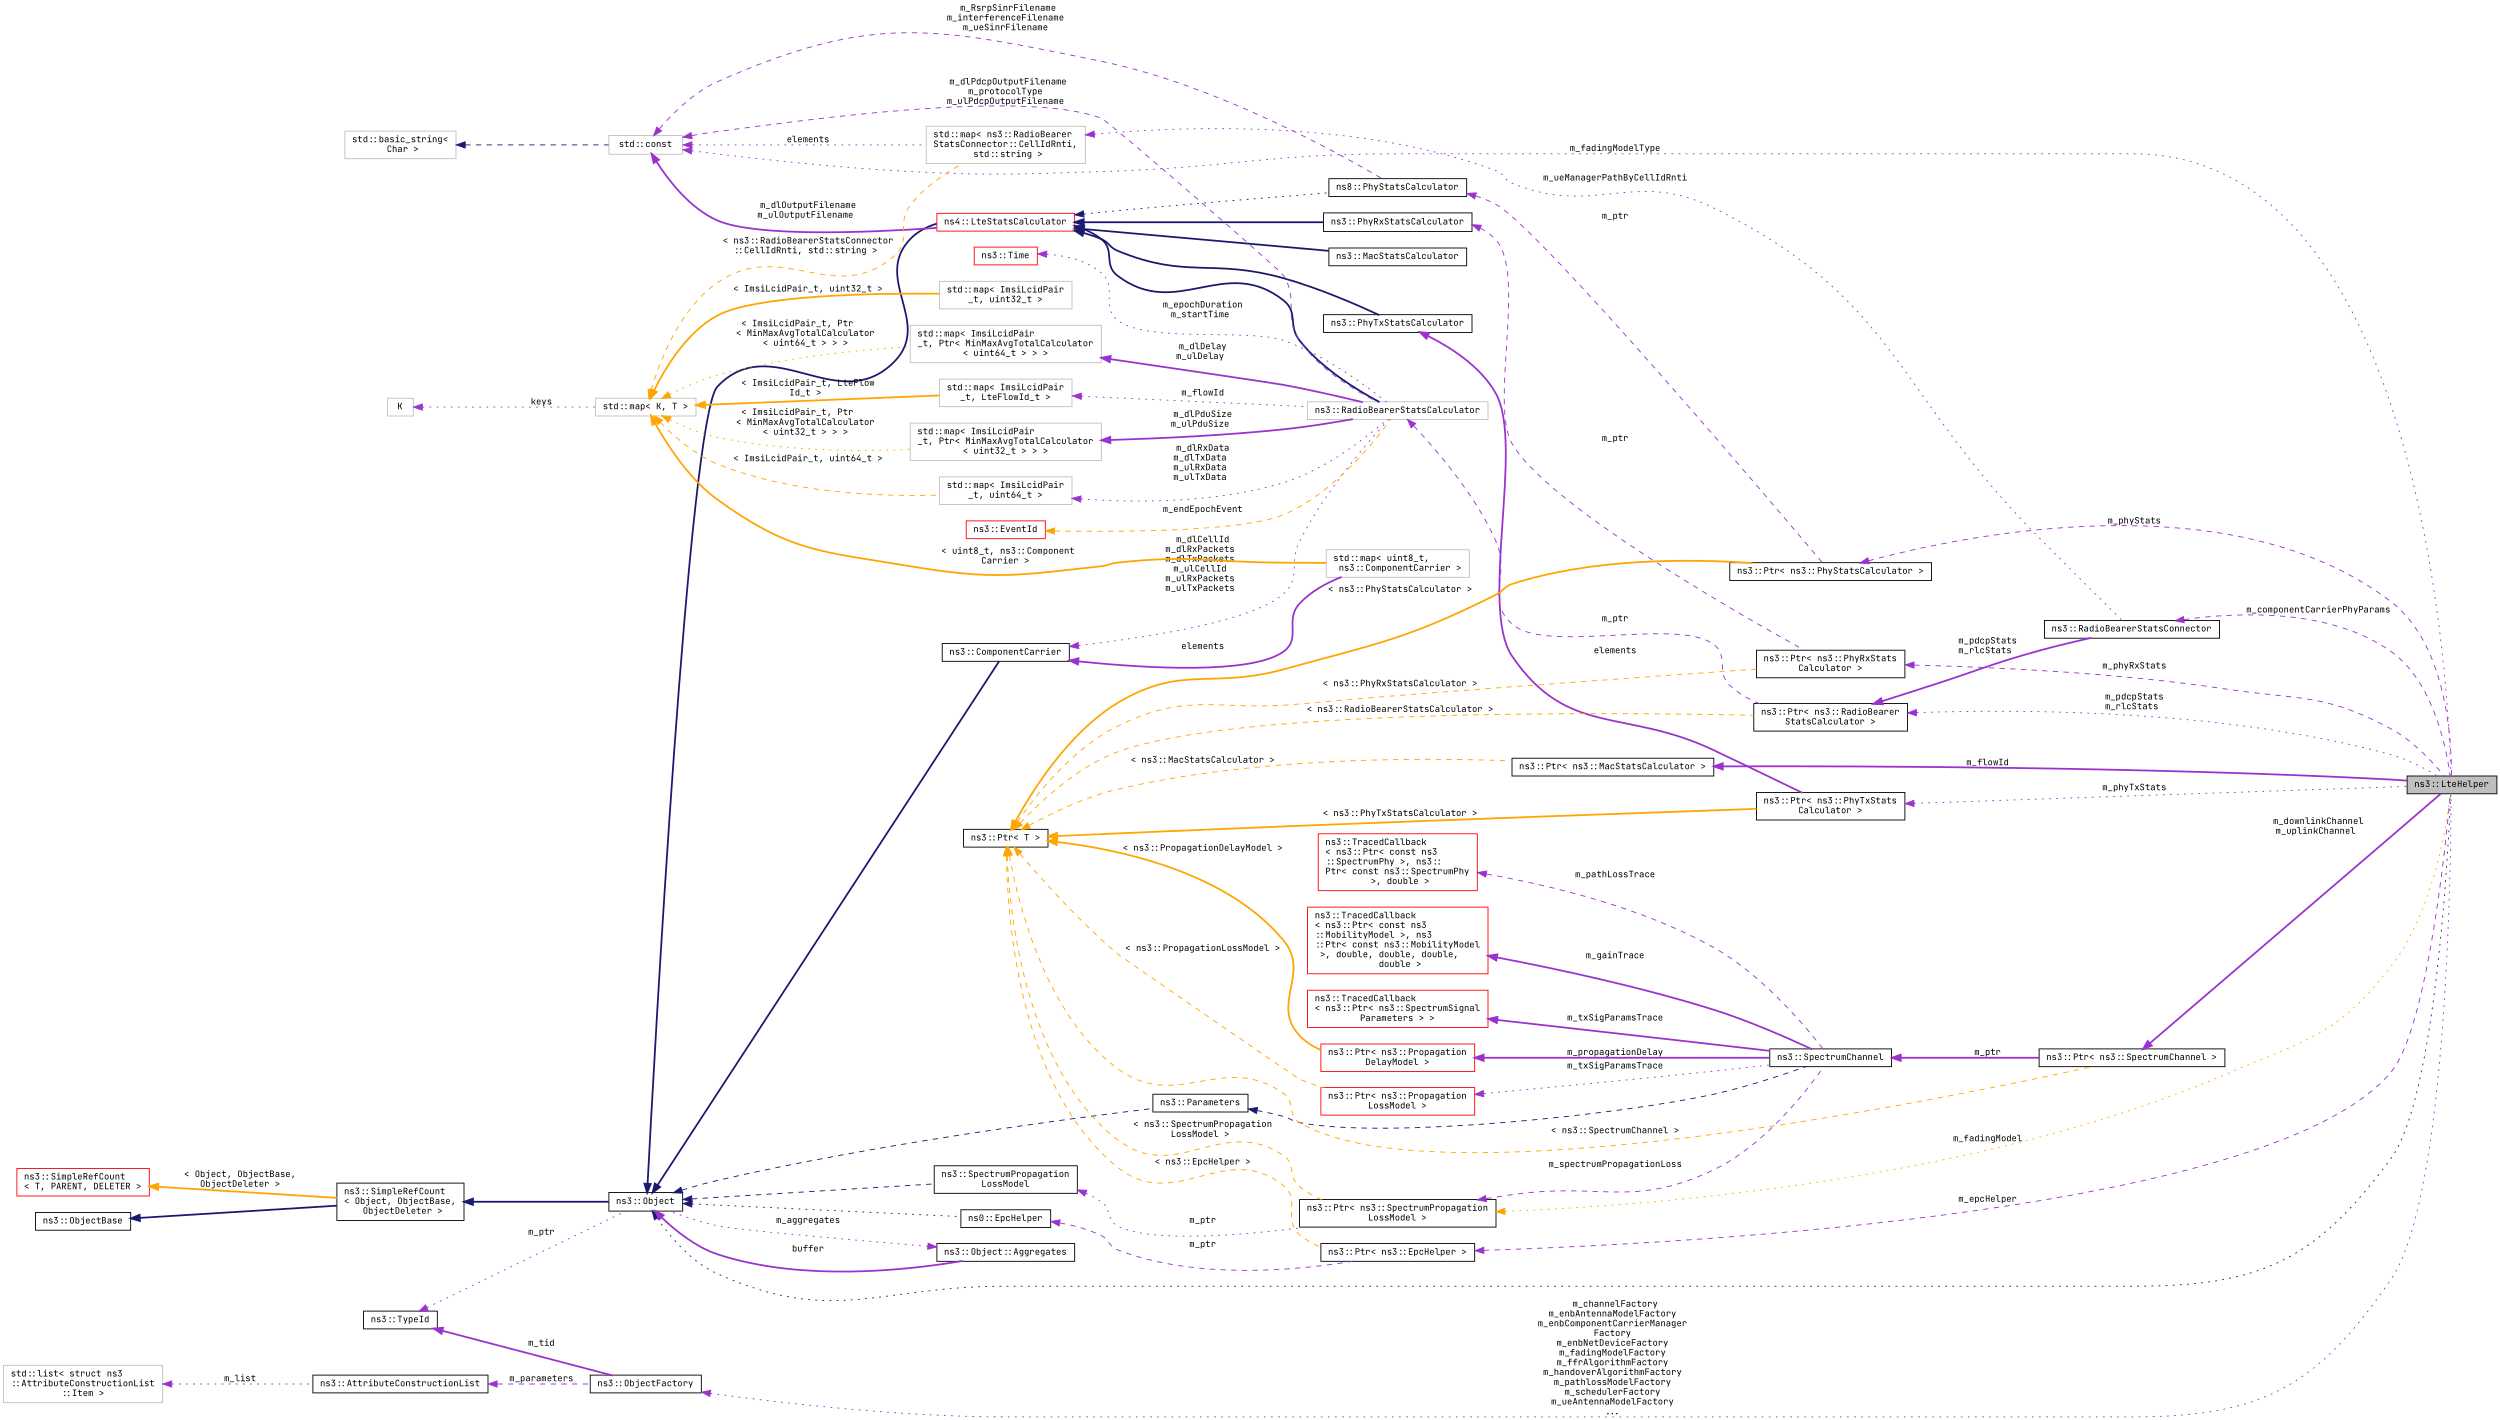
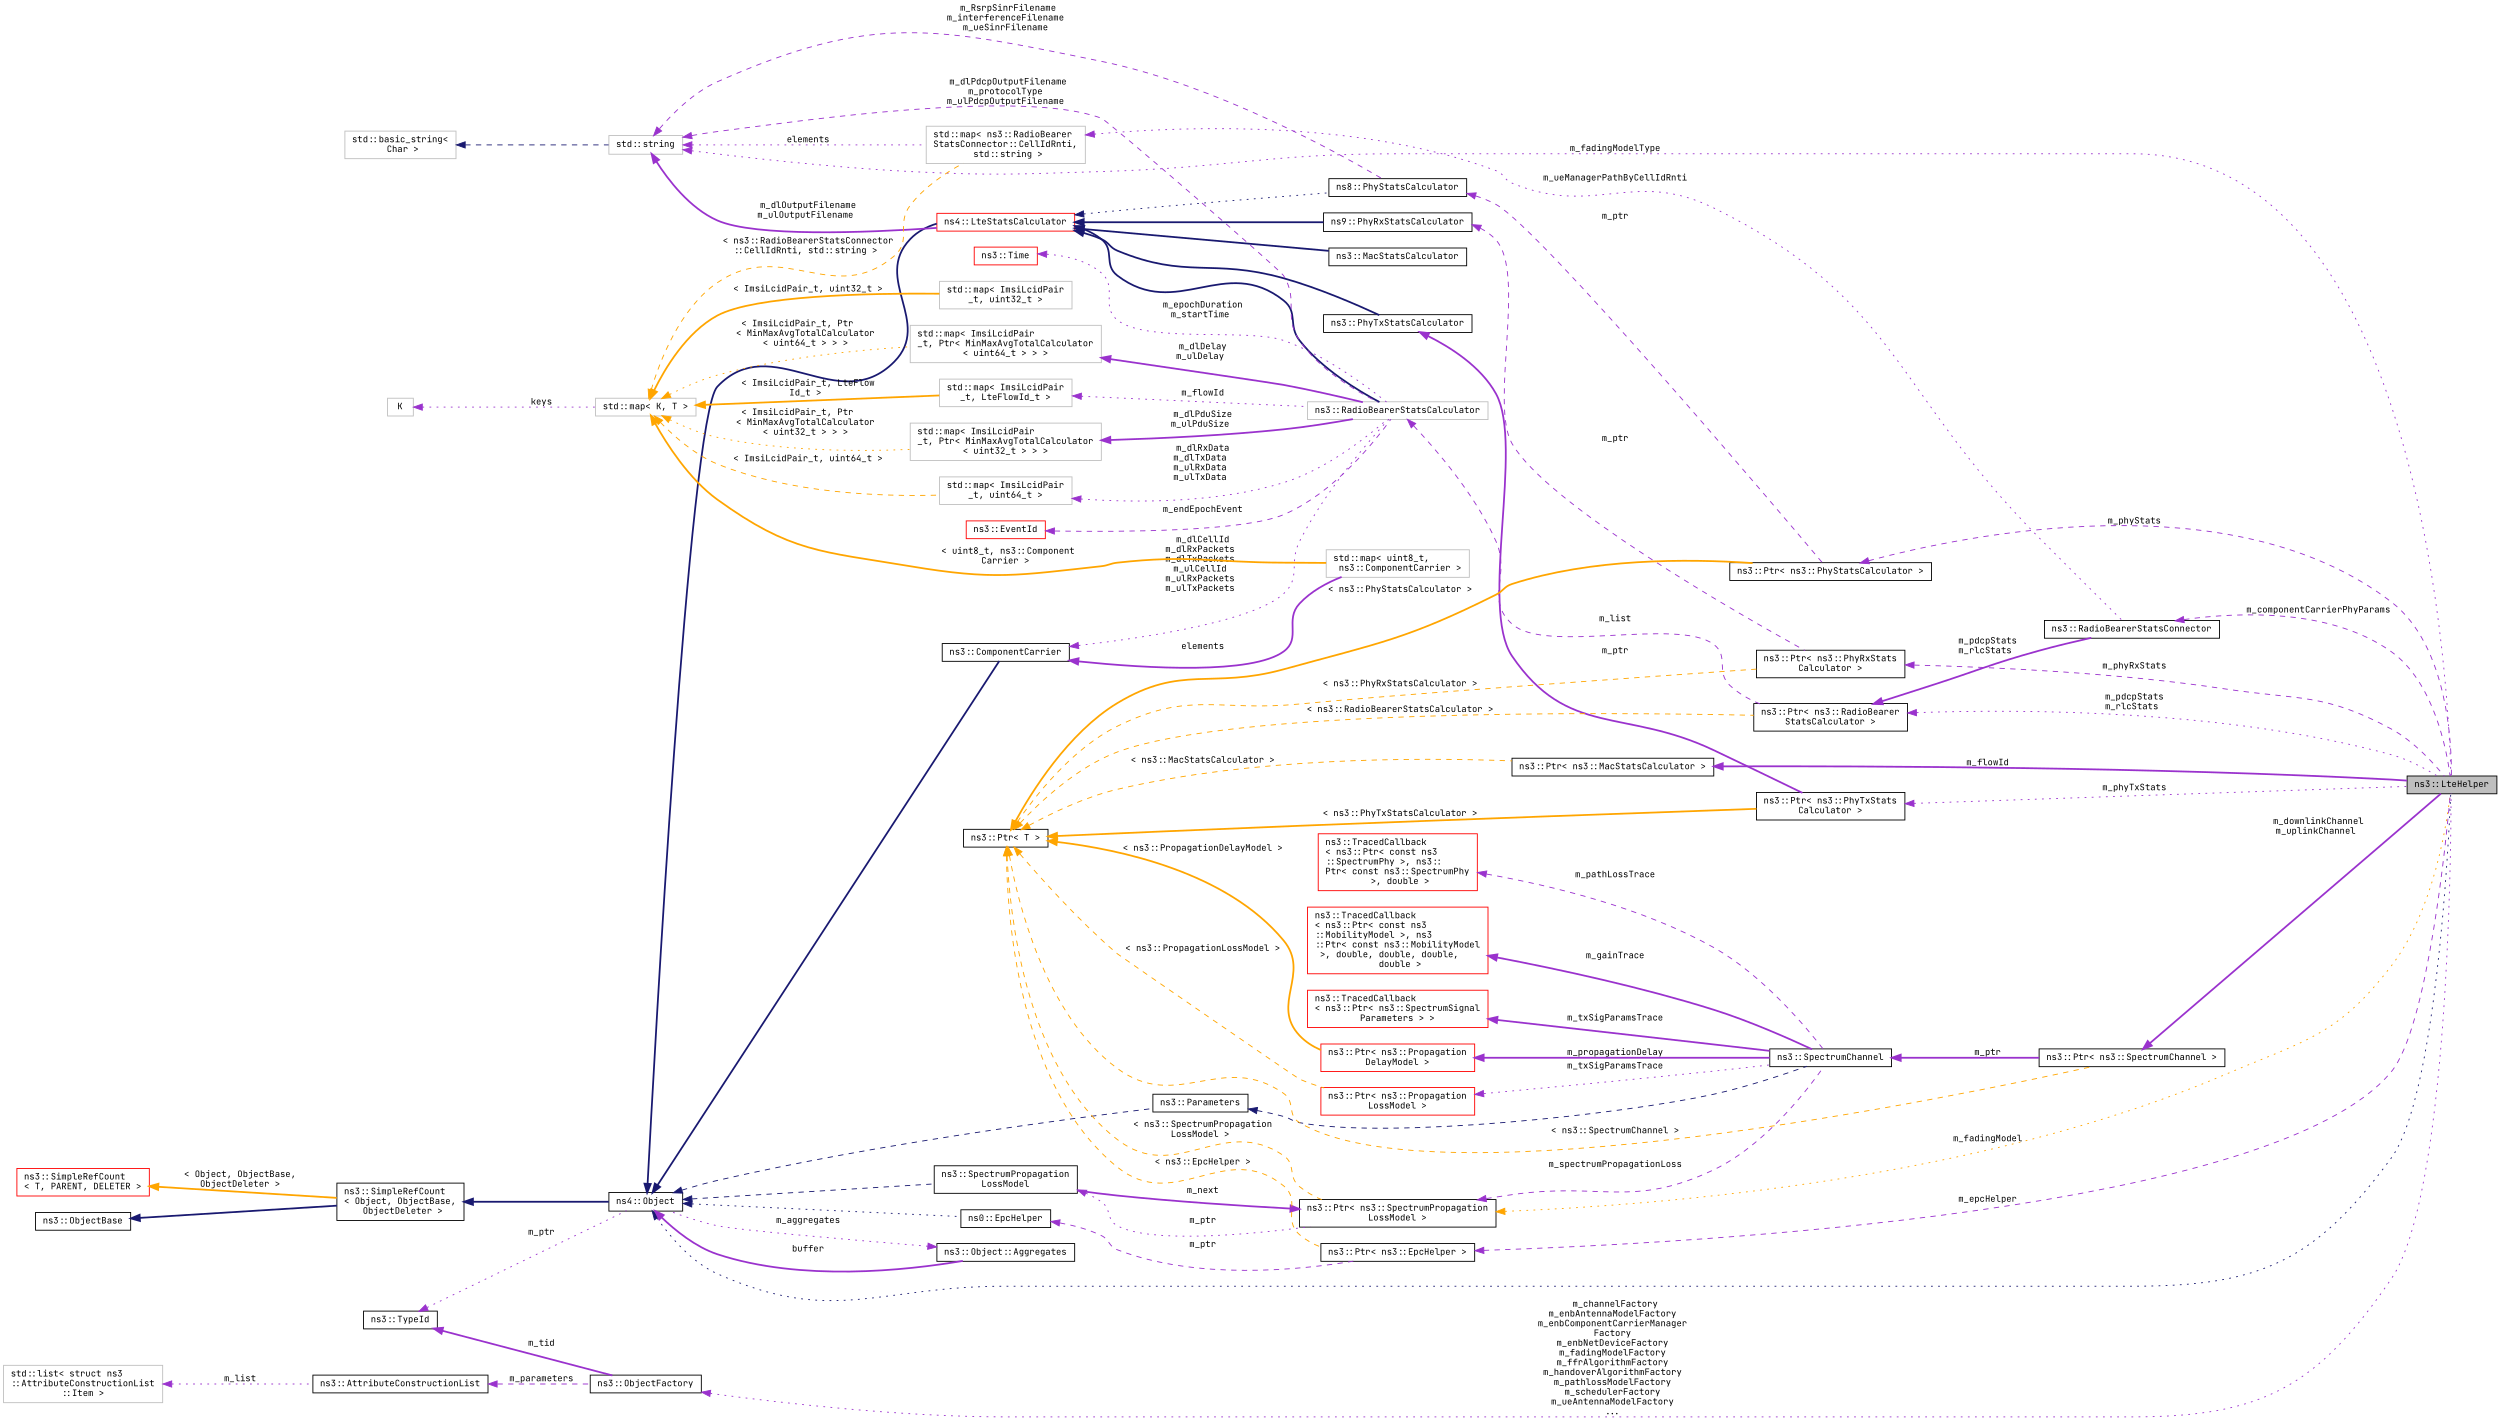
  digraph {
    fontname="JetBrains Mono"
    rankdir=LR
    node [color=black fillcolor=white fontname="JetBrains Mono" fontsize=10 shape=record style=filled]
    edge [color=darkorchid3 dir=back fontname="JetBrains Mono" fontsize=10 labelfontname=Helvetica labelfontsize=10 style=bold]
    n1 [fillcolor=grey75 fontcolor=black height=0.2 label="ns3::LteHelper" width=0.4]
-   n2 [height=0.2 label="ns3::Object" width=0.4]
+   n2 [height=0.2 label="ns4::Object" width=0.4]
    n3 [height=0.2 label="ns3::Object::Aggregates" width=0.4]
    n4 [height=0.2 label="ns3::Parameters" width=0.4]
    n5 [height=0.2 label="ns3::SpectrumPropagation\lLossModel" width=0.4]
    n6 [color=red height=0.2 label="ns4::LteStatsCalculator" width=0.4]
    n7 [height=0.2 label="ns0::EpcHelper" width=0.4]
    n8 [height=0.2 label="ns3::ComponentCarrier" width=0.4]
    n9 [height=0.2 label="ns3::SpectrumChannel" width=0.4]
    n10 [height=0.2 label="ns3::Ptr\< ns3::SpectrumPropagation\lLossModel \>" width=0.4]
    n11 [color=grey75 height=0.2 label="ns3::RadioBearerStatsCalculator" width=0.4]
    n12 [height=0.2 label="ns8::PhyStatsCalculator" width=0.4]
-   n13 [height=0.2 label="ns3::PhyRxStatsCalculator" width=0.4]
+   n13 [height=0.2 label="ns9::PhyRxStatsCalculator" width=0.4]
    n14 [height=0.2 label="ns3::PhyTxStatsCalculator" width=0.4]
    n15 [height=0.2 label="ns3::MacStatsCalculator" width=0.4]
    n16 [height=0.2 label="ns3::Ptr\< ns3::EpcHelper \>" width=0.4]
    n17 [color=grey75 height=0.2 label="std::map\< uint8_t,\l ns3::ComponentCarrier \>" width=0.4]
    n18 [height=0.2 label="ns3::SimpleRefCount\l\< Object, ObjectBase,\l ObjectDeleter \>" width=0.4]
    n19 [height=0.2 label="ns3::ObjectBase" width=0.4]
    n20 [color=red height=0.2 label="ns3::SimpleRefCount\l\< T, PARENT, DELETER \>" width=0.4]
    n21 [height=0.2 label="ns3::TypeId" width=0.4]
    n22 [height=0.2 label="ns3::ObjectFactory" width=0.4]
    n23 [height=0.2 label="ns3::Ptr\< ns3::SpectrumChannel \>" width=0.4]
    n24 [height=0.2 label="ns3::Ptr\< T \>" width=0.4]
    n25 [color=red height=0.2 label="ns3::Ptr\< ns3::Propagation\lDelayModel \>" width=0.4]
    n26 [color=red height=0.2 label="ns3::Ptr\< ns3::Propagation\lLossModel \>" width=0.4]
    n27 [height=0.2 label="ns3::Ptr\< ns3::RadioBearer\lStatsCalculator \>" width=0.4]
    n28 [height=0.2 label="ns3::Ptr\< ns3::PhyStatsCalculator \>" width=0.4]
    n29 [height=0.2 label="ns3::Ptr\< ns3::PhyRxStats\lCalculator \>" width=0.4]
    n30 [height=0.2 label="ns3::Ptr\< ns3::PhyTxStats\lCalculator \>" width=0.4]
    n31 [height=0.2 label="ns3::Ptr\< ns3::MacStatsCalculator \>" width=0.4]
    n32 [height=0.2 label="ns3::RadioBearerStatsConnector" width=0.4]
    n33 [color=red height=0.2 label="ns3::TracedCallback\l\< ns3::Ptr\< const ns3\l::SpectrumPhy \>, ns3::\lPtr\< const ns3::SpectrumPhy\l \>, double \>" width=0.4]
    n34 [color=red height=0.2 label="ns3::TracedCallback\l\< ns3::Ptr\< const ns3\l::MobilityModel \>, ns3\l::Ptr\< const ns3::MobilityModel\l \>, double, double, double,\l double \>" width=0.4]
    n35 [color=red height=0.2 label="ns3::TracedCallback\l\< ns3::Ptr\< ns3::SpectrumSignal\lParameters \> \>" width=0.4]
-   n36 [color=grey75 height=0.2 label="std::const" width=0.4]
+   n36 [color=grey75 height=0.2 label="std::string" width=0.4]
    n37 [color=grey75 height=0.2 label="std::map\< ns3::RadioBearer\lStatsConnector::CellIdRnti,\l std::string \>" width=0.4]
    n38 [color=grey75 height=0.2 label="std::basic_string\<\l Char \>" width=0.4]
    n39 [color=grey75 height=0.2 label="std::map\< ImsiLcidPair\l_t, Ptr\< MinMaxAvgTotalCalculator\l\< uint64_t \> \> \>" width=0.4]
    n40 [color=grey75 height=0.2 label="std::map\< K, T \>" width=0.4]
    n41 [color=grey75 height=0.2 label="std::map\< ImsiLcidPair\l_t, LteFlowId_t \>" width=0.4]
    n42 [color=grey75 height=0.2 label="std::map\< ImsiLcidPair\l_t, uint32_t \>" width=0.4]
    n43 [color=grey75 height=0.2 label="std::map\< ImsiLcidPair\l_t, Ptr\< MinMaxAvgTotalCalculator\l\< uint32_t \> \> \>" width=0.4]
    n44 [color=grey75 height=0.2 label="std::map\< ImsiLcidPair\l_t, uint64_t \>" width=0.4]
    n45 [color=grey75 height=0.2 label=K width=0.4]
    n46 [color=red height=0.2 label="ns3::EventId" width=0.4]
    n47 [color=red height=0.2 label="ns3::Time" width=0.4]
    n48 [height=0.2 label="ns3::AttributeConstructionList" width=0.4]
    n49 [color=grey75 height=0.2 label="std::list\< struct ns3\l::AttributeConstructionList\l::Item \>" width=0.4]
    n2 -> n1 [color=midnightblue style=dotted]
    n2 -> n3 [label=" buffer"]
    n2 -> n4 [color=midnightblue style=dashed]
    n2 -> n5 [color=midnightblue style=dashed]
    n2 -> n6 [color=midnightblue]
    n2 -> n7 [color=midnightblue style=dotted]
    n2 -> n8 [color=midnightblue]
    n3 -> n2 [label=" m_aggregates" style=dotted]
    n4 -> n9 [color=midnightblue style=dashed]
    n5 -> n10 [label=" m_ptr" style=dotted]
    n6 -> n11 [color=midnightblue]
    n6 -> n12 [color=midnightblue style=dotted]
    n6 -> n13 [color=midnightblue]
    n6 -> n14 [color=midnightblue]
    n6 -> n15 [color=midnightblue]
    n7 -> n16 [label=" m_ptr" style=dashed]
    n8 -> n11 [label=" m_dlCellId\nm_dlRxPackets\nm_dlTxPackets\nm_ulCellId\nm_ulRxPackets\nm_ulTxPackets" style=dotted]
    n8 -> n17 [label=" elements"]
    n9 -> n23 [label=" m_ptr"]
    n10 -> n1 [color=orange label=" m_fadingModel" style=dotted]
+   n10 -> n5 [label=" m_next"]
    n10 -> n9 [label=" m_spectrumPropagationLoss" style=dashed]
-   n11 -> n27 [label=" m_ptr" style=dashed]
+   n11 -> n27 [label=" m_list" style=dashed]
    n12 -> n28 [label=" m_ptr" style=dashed]
    n13 -> n29 [label=" m_ptr" style=dashed]
-   n14 -> n30 [label=" elements"]
+   n14 -> n30 [label=" m_ptr"]
    n16 -> n1 [label=" m_epcHelper" style=dashed]
    n18 -> n2 [color=midnightblue]
    n19 -> n18 [color=midnightblue]
    n20 -> n18 [color=orange label=" \< Object, ObjectBase,\l ObjectDeleter \>"]
    n21 -> n2 [label=" m_ptr" style=dotted]
    n21 -> n22 [label=" m_tid"]
    n22 -> n1 [label=" m_channelFactory\nm_enbAntennaModelFactory\nm_enbComponentCarrierManager\lFactory\nm_enbNetDeviceFactory\nm_fadingModelFactory\nm_ffrAlgorithmFactory\nm_handoverAlgorithmFactory\nm_pathlossModelFactory\nm_schedulerFactory\nm_ueAntennaModelFactory\n..." style=dotted]
    n23 -> n1 [label=" m_downlinkChannel\nm_uplinkChannel"]
    n24 -> n10 [color=orange label=" \< ns3::SpectrumPropagation\lLossModel \>" style=dashed]
    n24 -> n16 [color=orange label=" \< ns3::EpcHelper \>" style=dashed]
    n24 -> n23 [color=orange label=" \< ns3::SpectrumChannel \>" style=dashed]
    n24 -> n25 [color=orange label=" \< ns3::PropagationDelayModel \>"]
    n24 -> n26 [color=orange label=" \< ns3::PropagationLossModel \>" style=dashed]
    n24 -> n27 [color=orange label=" \< ns3::RadioBearerStatsCalculator \>" style=dashed]
    n24 -> n28 [color=orange label=" \< ns3::PhyStatsCalculator \>"]
    n24 -> n29 [color=orange label=" \< ns3::PhyRxStatsCalculator \>" style=dashed]
    n24 -> n30 [color=orange label=" \< ns3::PhyTxStatsCalculator \>"]
    n24 -> n31 [color=orange label=" \< ns3::MacStatsCalculator \>" style=dashed]
    n25 -> n9 [label=" m_propagationDelay"]
    n26 -> n9 [label=" m_txSigParamsTrace" style=dotted]
    n27 -> n1 [label=" m_pdcpStats\nm_rlcStats" style=dotted]
    n27 -> n32 [label=" m_pdcpStats\nm_rlcStats"]
    n28 -> n1 [label=" m_phyStats" style=dashed]
    n29 -> n1 [label=" m_phyRxStats" style=dashed]
    n30 -> n1 [label=" m_phyTxStats" style=dotted]
    n31 -> n1 [label=" m_flowId"]
    n32 -> n1 [label=" m_componentCarrierPhyParams" style=dashed]
    n33 -> n9 [label=" m_pathLossTrace" style=dashed]
    n34 -> n9 [label=" m_gainTrace"]
    n35 -> n9 [label=" m_txSigParamsTrace"]
    n36 -> n1 [label=" m_fadingModelType" style=dotted]
    n36 -> n6 [label=" m_dlOutputFilename\nm_ulOutputFilename"]
    n36 -> n11 [label=" m_dlPdcpOutputFilename\nm_protocolType\nm_ulPdcpOutputFilename" style=dashed]
    n36 -> n12 [label=" m_RsrpSinrFilename\nm_interferenceFilename\nm_ueSinrFilename" style=dashed]
    n36 -> n37 [label=" elements" style=dotted]
    n37 -> n32 [label=" m_ueManagerPathByCellIdRnti" style=dotted]
    n38 -> n36 [color=midnightblue style=dashed]
    n39 -> n11 [label=" m_dlDelay\nm_ulDelay"]
    n40 -> n17 [color=orange label=" \< uint8_t, ns3::Component\lCarrier \>"]
    n40 -> n37 [color=orange label=" \< ns3::RadioBearerStatsConnector\l::CellIdRnti, std::string \>" style=dashed]
    n40 -> n39 [color=orange label=" \< ImsiLcidPair_t, Ptr\l\< MinMaxAvgTotalCalculator\l\< uint64_t \> \> \>" style=dotted]
    n40 -> n41 [color=orange label=" \< ImsiLcidPair_t, LteFlow\lId_t \>"]
    n40 -> n42 [color=orange label=" \< ImsiLcidPair_t, uint32_t \>"]
    n40 -> n43 [color=orange label=" \< ImsiLcidPair_t, Ptr\l\< MinMaxAvgTotalCalculator\l\< uint32_t \> \> \>" style=dotted]
    n40 -> n44 [color=orange label=" \< ImsiLcidPair_t, uint64_t \>" style=dashed]
    n41 -> n11 [label=" m_flowId" style=dotted]
    n43 -> n11 [label=" m_dlPduSize\nm_ulPduSize"]
    n44 -> n11 [label=" m_dlRxData\nm_dlTxData\nm_ulRxData\nm_ulTxData" style=dotted]
    n45 -> n40 [label=" keys" style=dotted]
-   n46 -> n11 [color=orange label=" m_endEpochEvent" style=dashed]
+   n46 -> n11 [label=" m_endEpochEvent" style=dashed]
    n47 -> n11 [label=" m_epochDuration\nm_startTime" style=dotted]
    n48 -> n22 [label=" m_parameters" style=dashed]
    n49 -> n48 [label=" m_list" style=dotted]
  }
